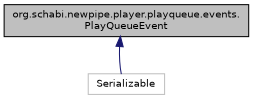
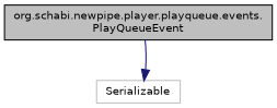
  digraph {
    node [fontname=Helvetica fontsize=10 shape=record style=filled]
    n1 [color=black fillcolor=grey75 fontcolor=black height=0.2 label="org.schabi.newpipe.player.playqueue.events.\lPlayQueueEvent" width=0.4]
    n2 [color=grey75 fillcolor=white height=0.2 label=Serializable width=0.4]
-   n1 -> n2 [color=midnightblue dir=back fontname=Helvetica fontsize=10 labelfontname=Helvetica labelfontsize=10 style=solid]
+   n2 -> n1 [color=midnightblue dir=back fontname=Helvetica fontsize=10 labelfontname=Helvetica labelfontsize=10 style=solid]
  }
